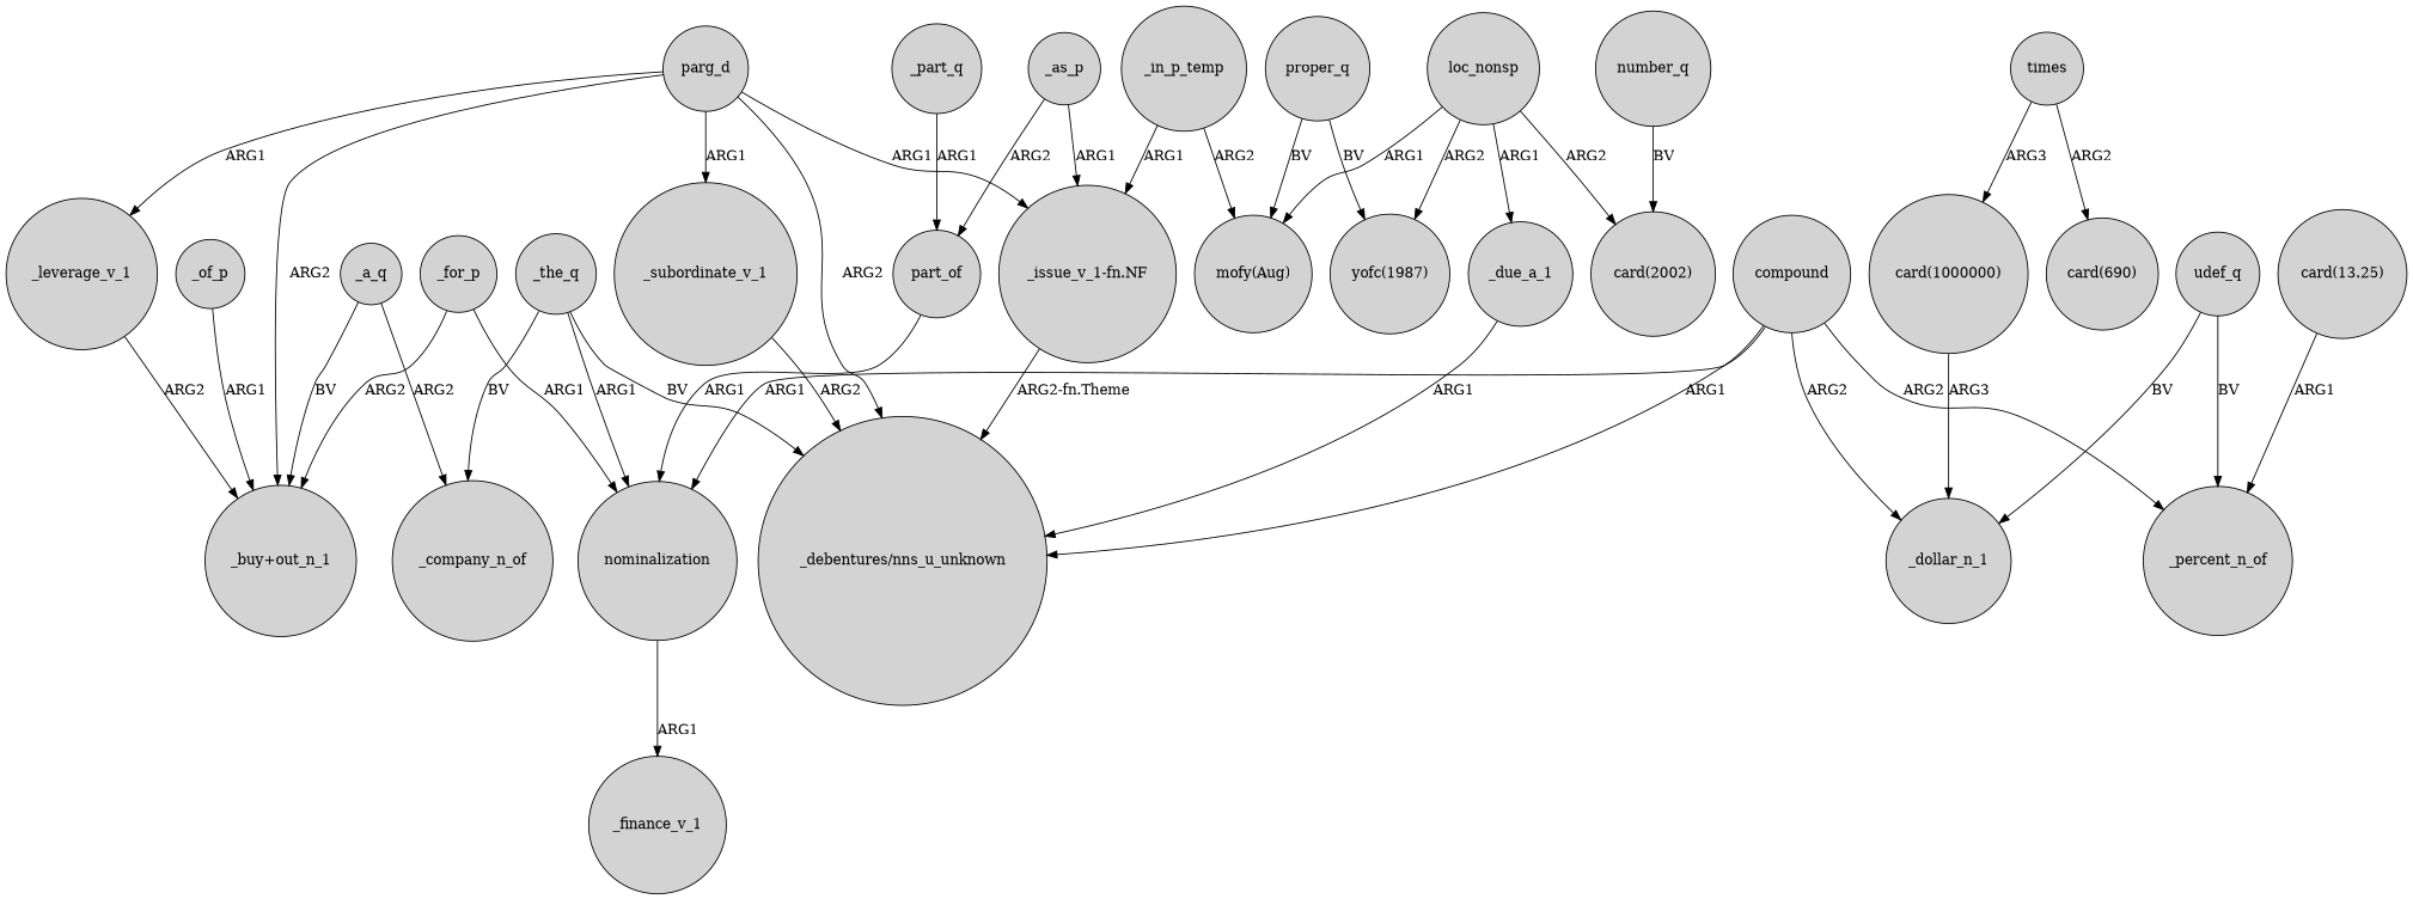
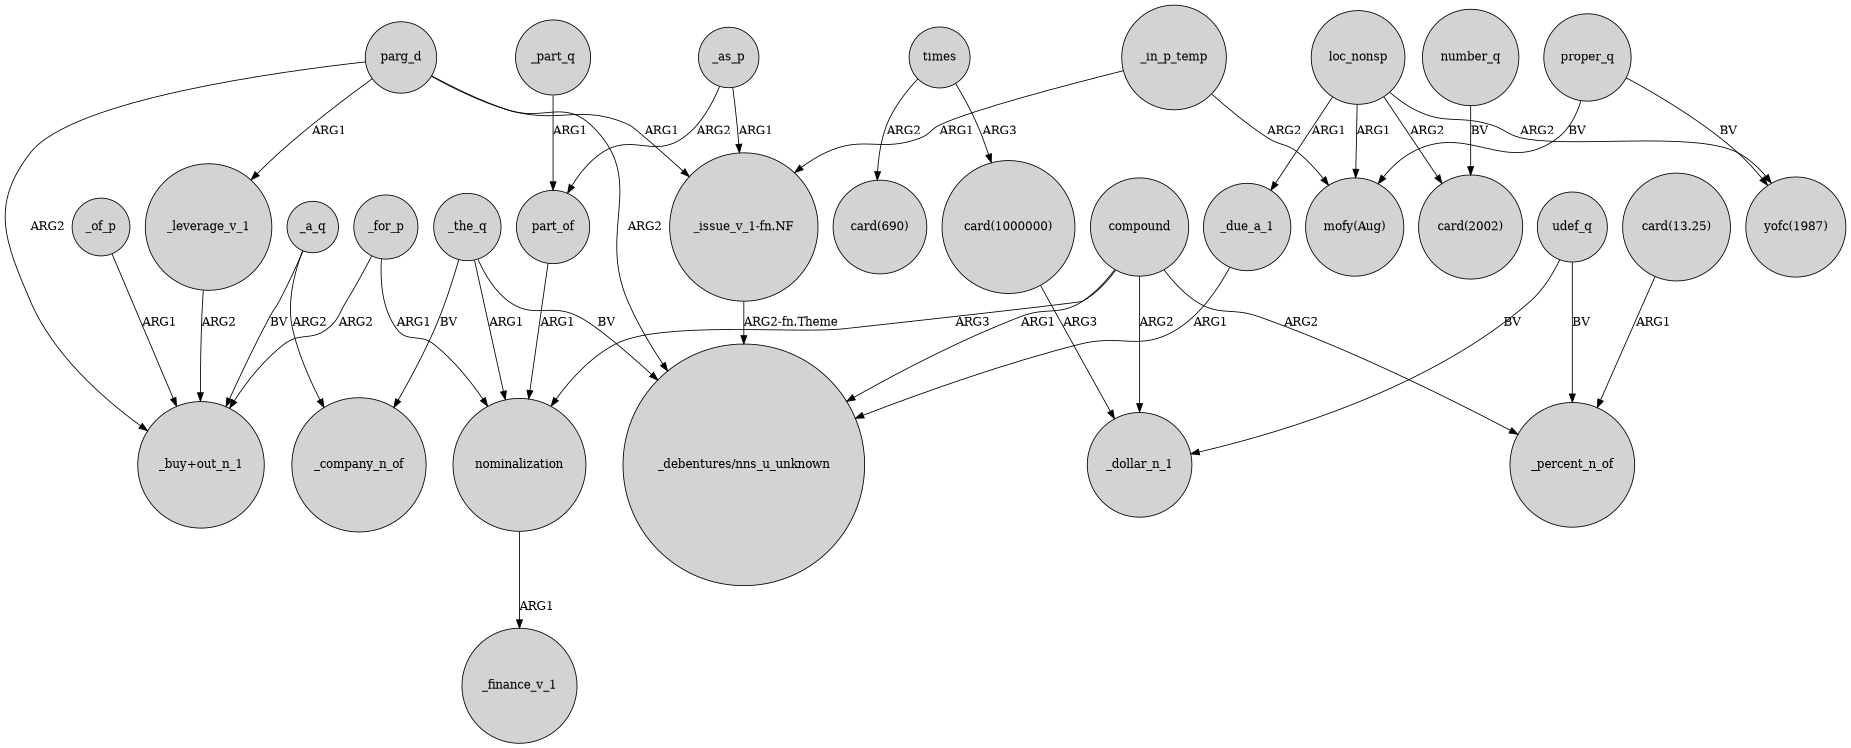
  digraph {
    node [shape=circle style=filled]
    _due_a_1
    "_debentures/nns_u_unknown"
    "card(1000000)"
    _dollar_n_1
    number_q
    "card(2002)"
    "_issue_v_1-fn.NF"
    _as_p
    part_of
    nominalization
    _finance_v_1
    _for_p
    "_buy+out_n_1"
    "card(13.25)"
    _percent_n_of
    loc_nonsp
    "mofy(Aug)"
    "yofc(1987)"
    parg_d
    _leverage_v_1
-   _subordinate_v_1
    compound
    _in_p_temp
    _a_q
    _company_n_of
    _part_q
    _the_q
    times
    "card(690)"
    proper_q
    _of_p
    udef_q
    _due_a_1 -> "_debentures/nns_u_unknown" [label=ARG1]
    "card(1000000)" -> _dollar_n_1 [label=ARG3]
    number_q -> "card(2002)" [label=BV]
    "_issue_v_1-fn.NF" -> "_debentures/nns_u_unknown" [label="ARG2-fn.Theme"]
    _as_p -> "_issue_v_1-fn.NF" [label=ARG1]
    _as_p -> part_of [label=ARG2]
    part_of -> nominalization [label=ARG1]
    nominalization -> _finance_v_1 [label=ARG1]
    _for_p -> nominalization [label=ARG1]
    _for_p -> "_buy+out_n_1" [label=ARG2]
    "card(13.25)" -> _percent_n_of [label=ARG1]
    loc_nonsp -> _due_a_1 [label=ARG1]
    loc_nonsp -> "card(2002)" [label=ARG2]
    loc_nonsp -> "mofy(Aug)" [label=ARG1]
    loc_nonsp -> "yofc(1987)" [label=ARG2]
    parg_d -> "_debentures/nns_u_unknown" [label=ARG2]
    parg_d -> "_issue_v_1-fn.NF" [label=ARG1]
    parg_d -> "_buy+out_n_1" [label=ARG2]
    parg_d -> _leverage_v_1 [label=ARG1]
-   parg_d -> _subordinate_v_1 [label=ARG1]
    _leverage_v_1 -> "_buy+out_n_1" [label=ARG2]
-   _subordinate_v_1 -> "_debentures/nns_u_unknown" [label=ARG2]
    compound -> "_debentures/nns_u_unknown" [label=ARG1]
    compound -> _dollar_n_1 [label=ARG2]
-   compound -> nominalization [label=ARG1]
+   compound -> nominalization [label=ARG3]
    compound -> _percent_n_of [label=ARG2]
    _in_p_temp -> "_issue_v_1-fn.NF" [label=ARG1]
    _in_p_temp -> "mofy(Aug)" [label=ARG2]
    _a_q -> "_buy+out_n_1" [label=BV]
    _a_q -> _company_n_of [label=ARG2]
    _part_q -> part_of [label=ARG1]
    _the_q -> "_debentures/nns_u_unknown" [label=BV]
    _the_q -> nominalization [label=ARG1]
    _the_q -> _company_n_of [label=BV]
    times -> "card(1000000)" [label=ARG3]
    times -> "card(690)" [label=ARG2]
    proper_q -> "mofy(Aug)" [label=BV]
    proper_q -> "yofc(1987)" [label=BV]
    _of_p -> "_buy+out_n_1" [label=ARG1]
    udef_q -> _dollar_n_1 [label=BV]
    udef_q -> _percent_n_of [label=BV]
  }
